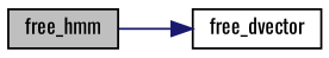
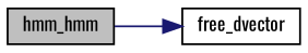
  digraph {
    rankdir=LR
    fontname=Oswald
    node [color=black fontname=Oswald fontsize=10 shape=record style=filled]
-   n1 [fillcolor=grey75 fontcolor=black height=0.2 label=free_hmm width=0.4]
+   n1 [fillcolor=grey75 fontcolor=black height=0.2 label=hmm_hmm width=0.4]
    n2 [fillcolor=white height=0.2 label=free_dvector width=0.4]
    n1 -> n2 [color=midnightblue fontname=Oswald fontsize=10 labelfontname=Helvetica labelfontsize=10 style=solid]
  }
